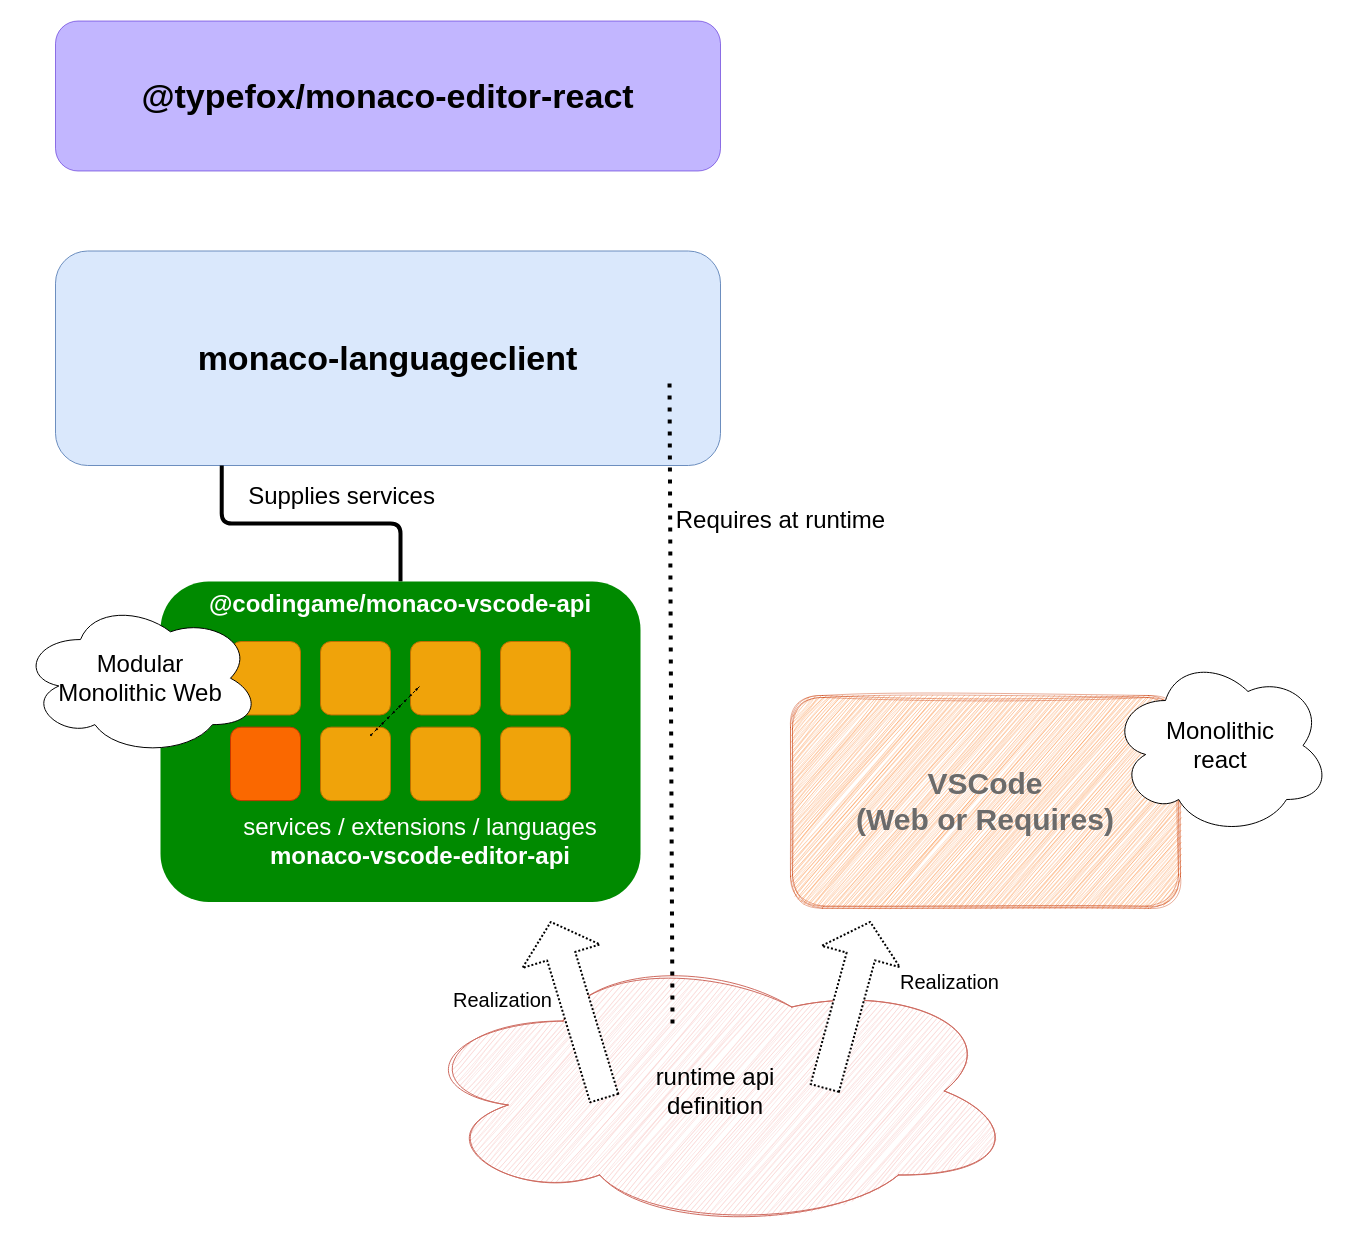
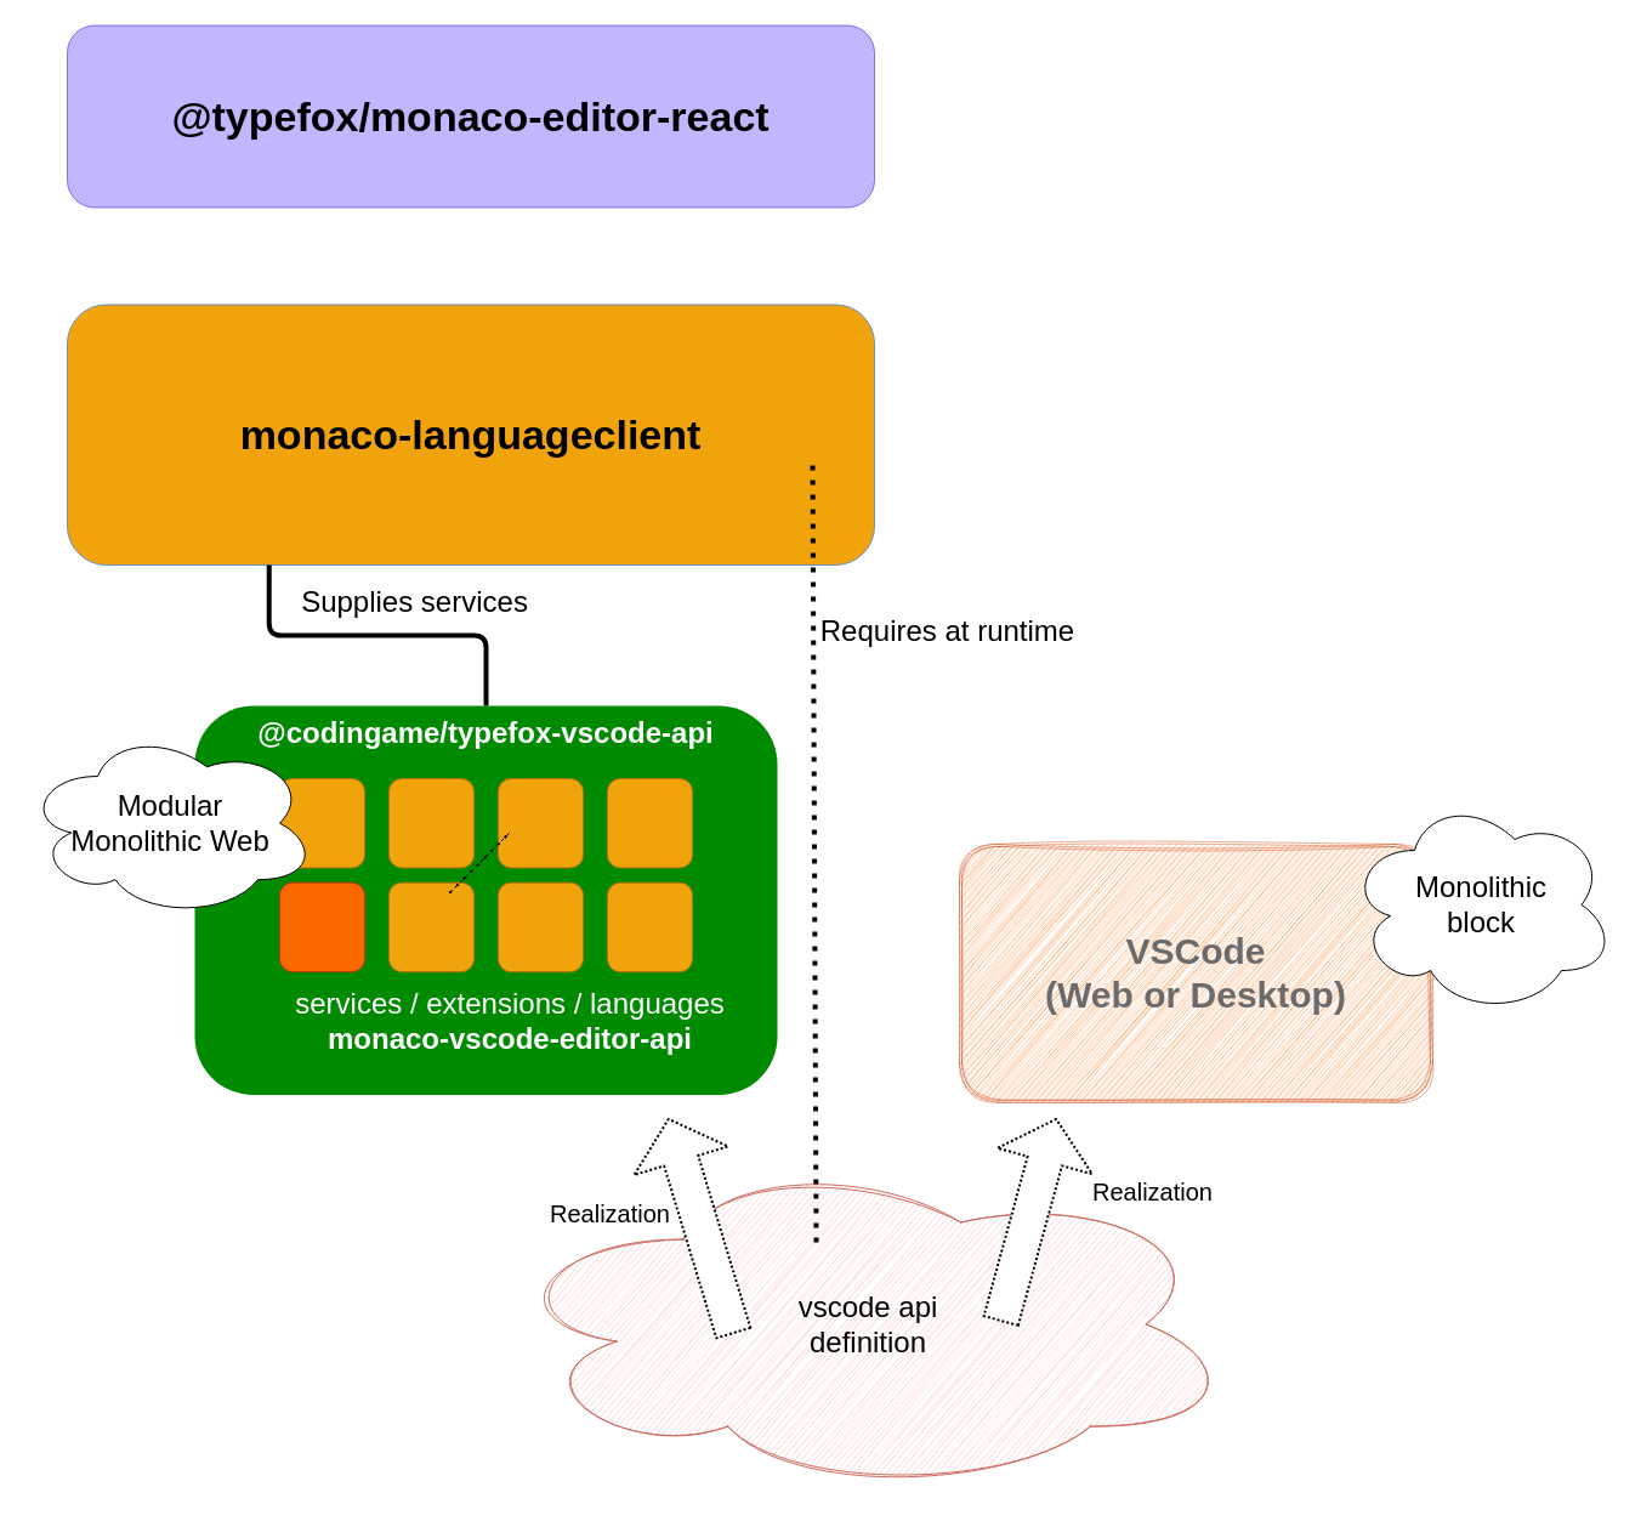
  <mxCell id="0" />
  <mxCell id="1" parent="0" />
- <mxCell id="2" value="&lt;b&gt;&lt;font style=&quot;font-size: 34px;&quot;&gt;monaco-language&lt;span style=&quot;background-color: initial;&quot;&gt;client&lt;/span&gt;&lt;/font&gt;&lt;/b&gt;" style="rounded=1;whiteSpace=wrap;html=1;verticalAlign=middle;fontSize=24;fillColor=#dae8fc;strokeColor=#6c8ebf;strokeWidth=1;shadow=0;glass=0;" parent="1" vertex="1"><mxGeometry x="55" y="250.5" width="665" height="214.5" as="geometry" /></mxCell>
- <mxCell id="3" value="&lt;div&gt;&lt;font style=&quot;font-size: 24px;&quot;&gt;runtime api&lt;/font&gt;&lt;/div&gt;&lt;div&gt;&lt;font style=&quot;font-size: 24px;&quot;&gt;definition&lt;/font&gt;&lt;/div&gt;" style="ellipse;shape=cloud;whiteSpace=wrap;html=1;fillColor=#f8cecc;strokeColor=#CF6C61;gradientColor=none;sketch=1;curveFitting=1;jiggle=2;" parent="1" vertex="1"><mxGeometry x="410" y="950.5" width="610" height="280" as="geometry" /></mxCell>
- <mxCell id="4" value="&lt;font style=&quot;color: rgb(107, 107, 107); font-size: 30px;&quot;&gt;&lt;b style=&quot;&quot;&gt;VSCode&lt;/b&gt;&lt;/font&gt;&lt;div&gt;&lt;font style=&quot;color: rgb(107, 107, 107); font-size: 30px;&quot;&gt;&lt;b style=&quot;&quot;&gt;(Web or Requires)&lt;/b&gt;&lt;/font&gt;&lt;/div&gt;" style="shape=ext;double=1;rounded=1;whiteSpace=wrap;html=1;fontSize=24;fillColor=#fa6800;strokeColor=#C73500;fontColor=default;shadow=0;opacity=40;glass=0;sketch=1;curveFitting=1;jiggle=2;" parent="1" vertex="1"><mxGeometry x="790" y="695" width="390" height="212.72" as="geometry" /></mxCell>
+ <mxCell id="2" value="&lt;b&gt;&lt;font style=&quot;font-size: 34px;&quot;&gt;monaco-language&lt;span style=&quot;background-color: initial;&quot;&gt;client&lt;/span&gt;&lt;/font&gt;&lt;/b&gt;" style="rounded=1;whiteSpace=wrap;html=1;verticalAlign=middle;fontSize=24;fillColor=#f0a30a;strokeColor=#6c8ebf;strokeWidth=1;shadow=0;glass=0;" parent="1" vertex="1"><mxGeometry x="55" y="250.5" width="665" height="214.5" as="geometry" /></mxCell>
+ <mxCell id="3" value="&lt;div&gt;&lt;font style=&quot;font-size: 24px;&quot;&gt;vscode api&lt;/font&gt;&lt;/div&gt;&lt;div&gt;&lt;font style=&quot;font-size: 24px;&quot;&gt;definition&lt;/font&gt;&lt;/div&gt;" style="ellipse;shape=cloud;whiteSpace=wrap;html=1;fillColor=#f8cecc;strokeColor=#CF6C61;gradientColor=none;sketch=1;curveFitting=1;jiggle=2;" parent="1" vertex="1"><mxGeometry x="410" y="950.5" width="610" height="280" as="geometry" /></mxCell>
+ <mxCell id="4" value="&lt;font style=&quot;color: rgb(107, 107, 107); font-size: 30px;&quot;&gt;&lt;b style=&quot;&quot;&gt;VSCode&lt;/b&gt;&lt;/font&gt;&lt;div&gt;&lt;font style=&quot;color: rgb(107, 107, 107); font-size: 30px;&quot;&gt;&lt;b style=&quot;&quot;&gt;(Web or Desktop)&lt;/b&gt;&lt;/font&gt;&lt;/div&gt;" style="shape=ext;double=1;rounded=1;whiteSpace=wrap;html=1;fontSize=24;fillColor=#fa6800;strokeColor=#C73500;fontColor=default;shadow=0;opacity=40;glass=0;sketch=1;curveFitting=1;jiggle=2;" parent="1" vertex="1"><mxGeometry x="790" y="695" width="390" height="212.72" as="geometry" /></mxCell>
  <mxCell id="5" value="" style="shape=flexArrow;endArrow=classic;html=1;rounded=1;strokeWidth=2;endSize=11.26;startSize=11;startWidth=20;endWidth=49.655;arcSize=20;flowAnimation=0;shadow=0;sourcePerimeterSpacing=7;width=28.324;dashed=1;dashPattern=1 1;fillColor=default;" parent="1" edge="1"><mxGeometry width="50" height="50" relative="1" as="geometry"><mxPoint x="824" y="1088.5" as="sourcePoint" /><mxPoint x="870" y="920.5" as="targetPoint" /></mxGeometry></mxCell>
  <mxCell id="6" value="Realization" style="edgeLabel;html=1;align=center;verticalAlign=middle;resizable=0;points=[];fontSize=20;rotation=0;" parent="5" vertex="1" connectable="0"><mxGeometry x="0.343" y="-2" relative="1" as="geometry"><mxPoint x="92" y="4" as="offset" /></mxGeometry></mxCell>
  <mxCell id="7" value="&lt;font style=&quot;font-size: 34px;&quot;&gt;&lt;b&gt;@typefox/monaco-editor-react&lt;/b&gt;&lt;/font&gt;" style="rounded=1;whiteSpace=wrap;html=1;fillColor=#866EFF;strokeColor=#3700CC;fontColor=light-dark(#000000, #121212);verticalAlign=middle;opacity=50;movable=1;resizable=1;rotatable=1;deletable=1;editable=1;locked=0;connectable=1;" parent="1" vertex="1"><mxGeometry x="55" y="20.5" width="665" height="150" as="geometry" /></mxCell>
- <mxCell id="8" value="&lt;div&gt;Monolithic&lt;/div&gt;&lt;div&gt;react&lt;/div&gt;" style="ellipse;shape=cloud;whiteSpace=wrap;html=1;fontSize=24;verticalAlign=middle;" vertex="1" parent="1"><mxGeometry x="1110" y="655" width="220" height="180" as="geometry" /></mxCell>
+ <mxCell id="8" value="&lt;div&gt;Monolithic&lt;/div&gt;&lt;div&gt;block&lt;/div&gt;" style="ellipse;shape=cloud;whiteSpace=wrap;html=1;fontSize=24;verticalAlign=middle;" vertex="1" parent="1"><mxGeometry x="1110" y="655" width="220" height="180" as="geometry" /></mxCell>
  <mxCell id="9" style="edgeStyle=orthogonalEdgeStyle;rounded=1;orthogonalLoop=1;jettySize=auto;html=1;entryX=0.25;entryY=1;entryDx=0;entryDy=0;strokeWidth=4;curved=0;endArrow=none;" edge="1" parent="1" source="11" target="2"><mxGeometry relative="1" as="geometry" /></mxCell>
  <mxCell id="10" value="&lt;font style=&quot;font-size: 24px;&quot;&gt;Supplies services&lt;/font&gt;" style="edgeLabel;html=1;align=center;verticalAlign=middle;resizable=0;points=[];" vertex="1" connectable="0" parent="9"><mxGeometry x="-0.396" y="2" relative="1" as="geometry"><mxPoint x="-29" y="-30" as="offset" /></mxGeometry></mxCell>
- <mxCell id="11" value="&lt;div&gt;&lt;span style=&quot;background-color: initial; color: light-dark(rgb(255, 255, 255), rgb(18, 18, 18));&quot;&gt;&lt;b&gt;@codingame/monaco-vscode-api&lt;/b&gt;&lt;/span&gt;&lt;/div&gt;" style="shape=ext;double=1;rounded=1;whiteSpace=wrap;html=1;fontSize=24;fillColor=#008a00;strokeColor=none;fontColor=#ffffff;verticalAlign=top;container=0;glass=0;" parent="1" vertex="1"><mxGeometry x="160" y="581" width="480" height="320.5" as="geometry" /></mxCell>
+ <mxCell id="11" value="&lt;div&gt;&lt;span style=&quot;background-color: initial; color: light-dark(rgb(255, 255, 255), rgb(18, 18, 18));&quot;&gt;&lt;b&gt;@codingame/typefox-vscode-api&lt;/b&gt;&lt;/span&gt;&lt;/div&gt;" style="shape=ext;double=1;rounded=1;whiteSpace=wrap;html=1;fontSize=24;fillColor=#008a00;strokeColor=none;fontColor=#ffffff;verticalAlign=top;container=0;glass=0;" parent="1" vertex="1"><mxGeometry x="160" y="581" width="480" height="320.5" as="geometry" /></mxCell>
  <mxCell id="12" value="" style="rounded=1;whiteSpace=wrap;html=1;fillColor=#f0a30a;strokeColor=#BD7000;container=0;fontColor=#000000;" parent="1" vertex="1"><mxGeometry x="230" y="640.995" width="70" height="73.444" as="geometry" /></mxCell>
  <mxCell id="13" value="" style="rounded=1;whiteSpace=wrap;html=1;fillColor=#f0a30a;strokeColor=#BD7000;container=0;fontColor=#000000;" parent="1" vertex="1"><mxGeometry x="320" y="640.995" width="70" height="73.444" as="geometry" /></mxCell>
  <mxCell id="14" value="" style="rounded=1;whiteSpace=wrap;html=1;fillColor=#f0a30a;strokeColor=#BD7000;container=0;fontColor=#000000;" parent="1" vertex="1"><mxGeometry x="410" y="640.995" width="70" height="73.444" as="geometry" /></mxCell>
  <mxCell id="15" value="" style="rounded=1;whiteSpace=wrap;html=1;fillColor=#f0a30a;strokeColor=#BD7000;container=0;fontColor=#000000;" parent="1" vertex="1"><mxGeometry x="500" y="640.995" width="70" height="73.444" as="geometry" /></mxCell>
  <mxCell id="16" value="" style="rounded=1;whiteSpace=wrap;html=1;fillColor=#f0a30a;strokeColor=#BD7000;container=0;fontColor=#000000;" parent="1" vertex="1"><mxGeometry x="500" y="726.68" width="70" height="73.444" as="geometry" /></mxCell>
  <mxCell id="17" value="" style="rounded=1;whiteSpace=wrap;html=1;fillColor=#f0a30a;strokeColor=#BD7000;container=0;fontColor=#000000;" parent="1" vertex="1"><mxGeometry x="320" y="726.68" width="70" height="73.444" as="geometry" /></mxCell>
  <mxCell id="18" value="" style="rounded=1;whiteSpace=wrap;html=1;fillColor=#f0a30a;strokeColor=#BD7000;container=0;fontColor=#000000;" parent="1" vertex="1"><mxGeometry x="410" y="726.68" width="70" height="73.444" as="geometry" /></mxCell>
  <mxCell id="19" value="" style="rounded=1;whiteSpace=wrap;html=1;fillColor=#fa6800;strokeColor=#C73500;fontColor=#000000;container=0;" parent="1" vertex="1"><mxGeometry x="230" y="726.68" width="70" height="73.444" as="geometry" /></mxCell>
  <mxCell id="20" value="&lt;div style=&quot;color: rgb(255, 255, 255); font-size: 24px;&quot;&gt;&lt;span style=&quot;background-color: initial;&quot;&gt;services / extensions / languages&lt;/span&gt;&lt;br&gt;&lt;/div&gt;&lt;div style=&quot;color: rgb(255, 255, 255); font-size: 24px;&quot;&gt;&lt;span style=&quot;background-color: initial;&quot;&gt;&lt;b&gt;monaco-vscode-editor-api&lt;/b&gt;&lt;/span&gt;&lt;/div&gt;" style="text;html=1;align=center;verticalAlign=middle;whiteSpace=wrap;rounded=0;" vertex="1" parent="1"><mxGeometry x="230" y="811" width="380" height="60" as="geometry" /></mxCell>
  <mxCell id="21" value="&lt;div&gt;&lt;span style=&quot;background-color: transparent; color: light-dark(rgb(0, 0, 0), rgb(255, 255, 255));&quot;&gt;Modular&lt;/span&gt;&lt;/div&gt;&lt;div&gt;Monolithic Web&lt;br&gt;&lt;/div&gt;" style="ellipse;shape=cloud;whiteSpace=wrap;html=1;fontSize=24;verticalAlign=middle;" parent="1" vertex="1"><mxGeometry x="20" y="600.36" width="240" height="154.72" as="geometry" /></mxCell>
  <mxCell id="22" value="" style="shape=flexArrow;endArrow=classic;html=1;rounded=1;strokeWidth=2;endSize=11.26;startSize=11;startWidth=20;endWidth=49.655;arcSize=20;flowAnimation=0;shadow=0;sourcePerimeterSpacing=7;width=28.324;dashed=1;dashPattern=1 1;fillColor=default;" parent="1" edge="1"><mxGeometry width="50" height="50" relative="1" as="geometry"><mxPoint x="604" y="1098.5" as="sourcePoint" /><mxPoint x="550" y="920.5" as="targetPoint" /></mxGeometry></mxCell>
  <mxCell id="23" value="Realization" style="edgeLabel;html=1;align=center;verticalAlign=middle;resizable=0;points=[];fontSize=20;" parent="22" vertex="1" connectable="0"><mxGeometry x="0.343" y="-2" relative="1" as="geometry"><mxPoint x="-68" y="20" as="offset" /></mxGeometry></mxCell>
  <mxCell id="24" value="" style="endArrow=none;dashed=1;html=1;rounded=0;" edge="1" parent="1"><mxGeometry width="50" height="50" relative="1" as="geometry"><mxPoint x="370" y="735" as="sourcePoint" /><mxPoint x="420" y="685" as="targetPoint" /></mxGeometry></mxCell>
  <mxCell id="25" value="" style="endArrow=none;dashed=1;html=1;dashPattern=1 3;strokeWidth=2;rounded=0;" edge="1" parent="1"><mxGeometry width="50" height="50" relative="1" as="geometry"><mxPoint x="370" y="735" as="sourcePoint" /><mxPoint x="420" y="685" as="targetPoint" /></mxGeometry></mxCell>
  <mxCell id="26" value="" style="endArrow=none;dashed=1;html=1;rounded=0;" edge="1" parent="1"><mxGeometry width="50" height="50" relative="1" as="geometry"><mxPoint x="370" y="735" as="sourcePoint" /><mxPoint x="420" y="685" as="targetPoint" /></mxGeometry></mxCell>
  <mxCell id="27" value="" style="endArrow=none;dashed=1;html=1;rounded=0;strokeWidth=4;dashPattern=1 2;" edge="1" parent="1"><mxGeometry width="50" height="50" relative="1" as="geometry"><mxPoint x="672" y="1023" as="sourcePoint" /><mxPoint x="669" y="375" as="targetPoint" /></mxGeometry></mxCell>
  <mxCell id="28" value="Requires at runtime" style="edgeLabel;html=1;align=center;verticalAlign=middle;resizable=0;points=[];fontSize=24;" vertex="1" connectable="0" parent="27"><mxGeometry x="0.557" y="2" relative="1" as="geometry"><mxPoint x="112" as="offset" /></mxGeometry></mxCell>
